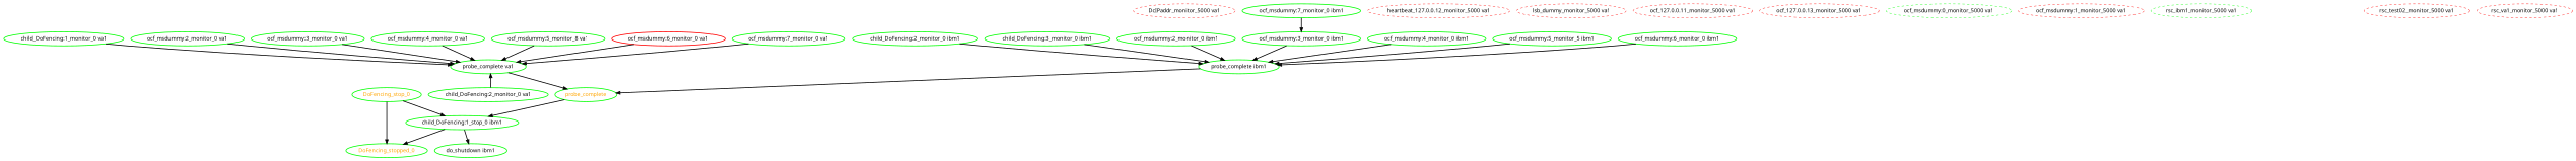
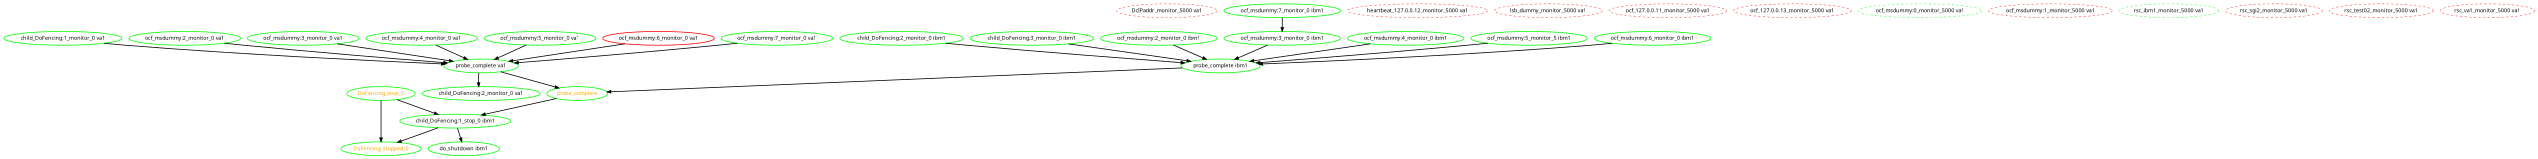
  digraph {
    fontname="Noto Sans"
    node [color=green fontcolor=black fontname="Noto Sans" style=bold]
    edge [fontname="Noto Sans" style=bold]
    "DcIPaddr_monitor_5000 va1" [color=red style=dashed]
    DoFencing_stop_0 [fontcolor=orange]
    DoFencing_stopped_0 [fontcolor=orange]
    "child_DoFencing:1_stop_0 ibm1"
    "do_shutdown ibm1"
    "child_DoFencing:1_monitor_0 va1"
    "probe_complete va1"
    probe_complete [fontcolor=orange]
    "child_DoFencing:2_monitor_0 ibm1"
    "probe_complete ibm1"
    "child_DoFencing:2_monitor_0 va1"
    "child_DoFencing:3_monitor_0 ibm1"
    "heartbeat_127.0.0.12_monitor_5000 va1" [color=red style=dashed]
    "lsb_dummy_monitor_5000 va1" [color=red style=dashed]
    "ocf_127.0.0.11_monitor_5000 va1" [color=red style=dashed]
    "ocf_127.0.0.13_monitor_5000 va1" [color=red style=dashed]
    "ocf_msdummy:0_monitor_5000 va1" [style=dashed]
    "ocf_msdummy:1_monitor_5000 va1" [color=red style=dashed]
    "ocf_msdummy:2_monitor_0 ibm1"
    "ocf_msdummy:2_monitor_0 va1"
    "ocf_msdummy:3_monitor_0 ibm1"
    "ocf_msdummy:3_monitor_0 va1"
    "ocf_msdummy:4_monitor_0 ibm1"
    "ocf_msdummy:4_monitor_0 va1"
    n25 [label="ocf_msdummy:5_monitor_5 ibm1"]
-   "ocf_msdummy:5_monitor_0 va1" [label="ocf_msdummy:5_monitor_8 va1"]
+   "ocf_msdummy:5_monitor_0 va1"
    "ocf_msdummy:6_monitor_0 ibm1"
    "ocf_msdummy:6_monitor_0 va1" [color=red]
    "ocf_msdummy:7_monitor_0 ibm1"
    "ocf_msdummy:7_monitor_0 va1"
    "rsc_ibm1_monitor_5000 va1" [style=dashed]
+   "rsc_sgi2_monitor_5000 va1" [color=red style=dashed]
    "rsc_test02_monitor_5000 va1" [color=red style=dashed]
    "rsc_va1_monitor_5000 va1" [color=red style=dashed]
    DoFencing_stop_0 -> DoFencing_stopped_0
    DoFencing_stop_0 -> "child_DoFencing:1_stop_0 ibm1"
    "child_DoFencing:1_stop_0 ibm1" -> DoFencing_stopped_0
    "child_DoFencing:1_stop_0 ibm1" -> "do_shutdown ibm1"
    "child_DoFencing:1_monitor_0 va1" -> "probe_complete va1"
    "probe_complete va1" -> probe_complete
    probe_complete -> "child_DoFencing:1_stop_0 ibm1"
    "child_DoFencing:2_monitor_0 ibm1" -> "probe_complete ibm1"
    "probe_complete ibm1" -> probe_complete
-   "child_DoFencing:2_monitor_0 va1" -> "probe_complete va1"
+   "probe_complete va1" -> "child_DoFencing:2_monitor_0 va1"
    "child_DoFencing:3_monitor_0 ibm1" -> "probe_complete ibm1"
    "ocf_msdummy:2_monitor_0 ibm1" -> "probe_complete ibm1"
    "ocf_msdummy:2_monitor_0 va1" -> "probe_complete va1"
    "ocf_msdummy:3_monitor_0 ibm1" -> "probe_complete ibm1"
    "ocf_msdummy:3_monitor_0 va1" -> "probe_complete va1"
    "ocf_msdummy:4_monitor_0 ibm1" -> "probe_complete ibm1"
    "ocf_msdummy:4_monitor_0 va1" -> "probe_complete va1"
    n25 -> "probe_complete ibm1"
    "ocf_msdummy:5_monitor_0 va1" -> "probe_complete va1"
    "ocf_msdummy:6_monitor_0 ibm1" -> "probe_complete ibm1"
    "ocf_msdummy:6_monitor_0 va1" -> "probe_complete va1"
    "ocf_msdummy:7_monitor_0 ibm1" -> "ocf_msdummy:3_monitor_0 ibm1"
    "ocf_msdummy:7_monitor_0 va1" -> "probe_complete va1"
  }
